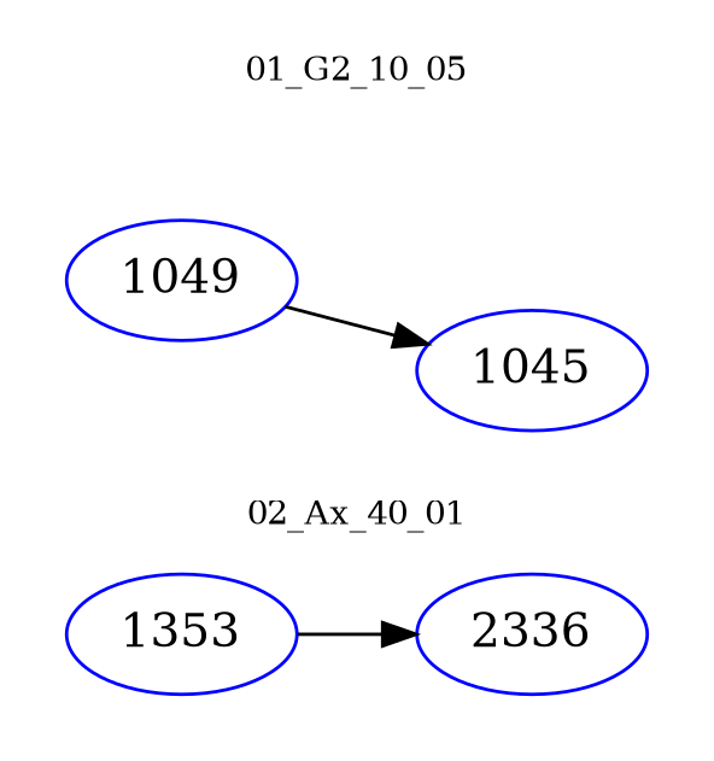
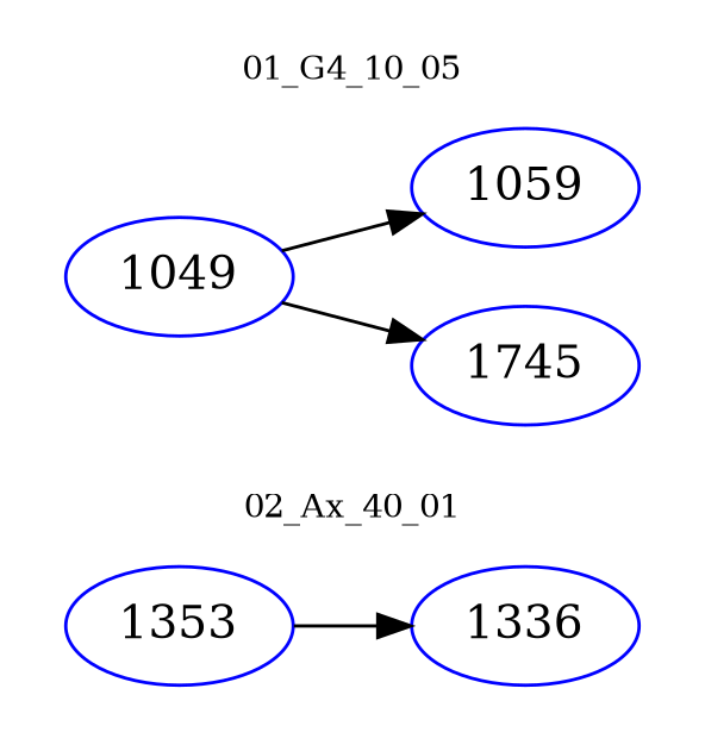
  digraph {
    rankdir=LR
    node [color=blue]
    edge [color=black]
    n1 [label=1353]
-   n2 [label=2336]
+   n2 [label=1336]
    n3 [label=1049]
-   n4 [label=1045]
+   n4 [label=1745]
+   n5 [label=1059]
    subgraph cluster_1 {
      color=white
      fontsize=10
      label="02_Ax_40_01"
      n1
      n2
    }
    subgraph cluster_2 {
      color=white
      fontsize=10
-     label="01_G2_10_05"
+     label="01_G4_10_05"
      n3
      n4
+     n5
    }
    n1 -> n2
    n3 -> n4
+   n3 -> n5
  }
